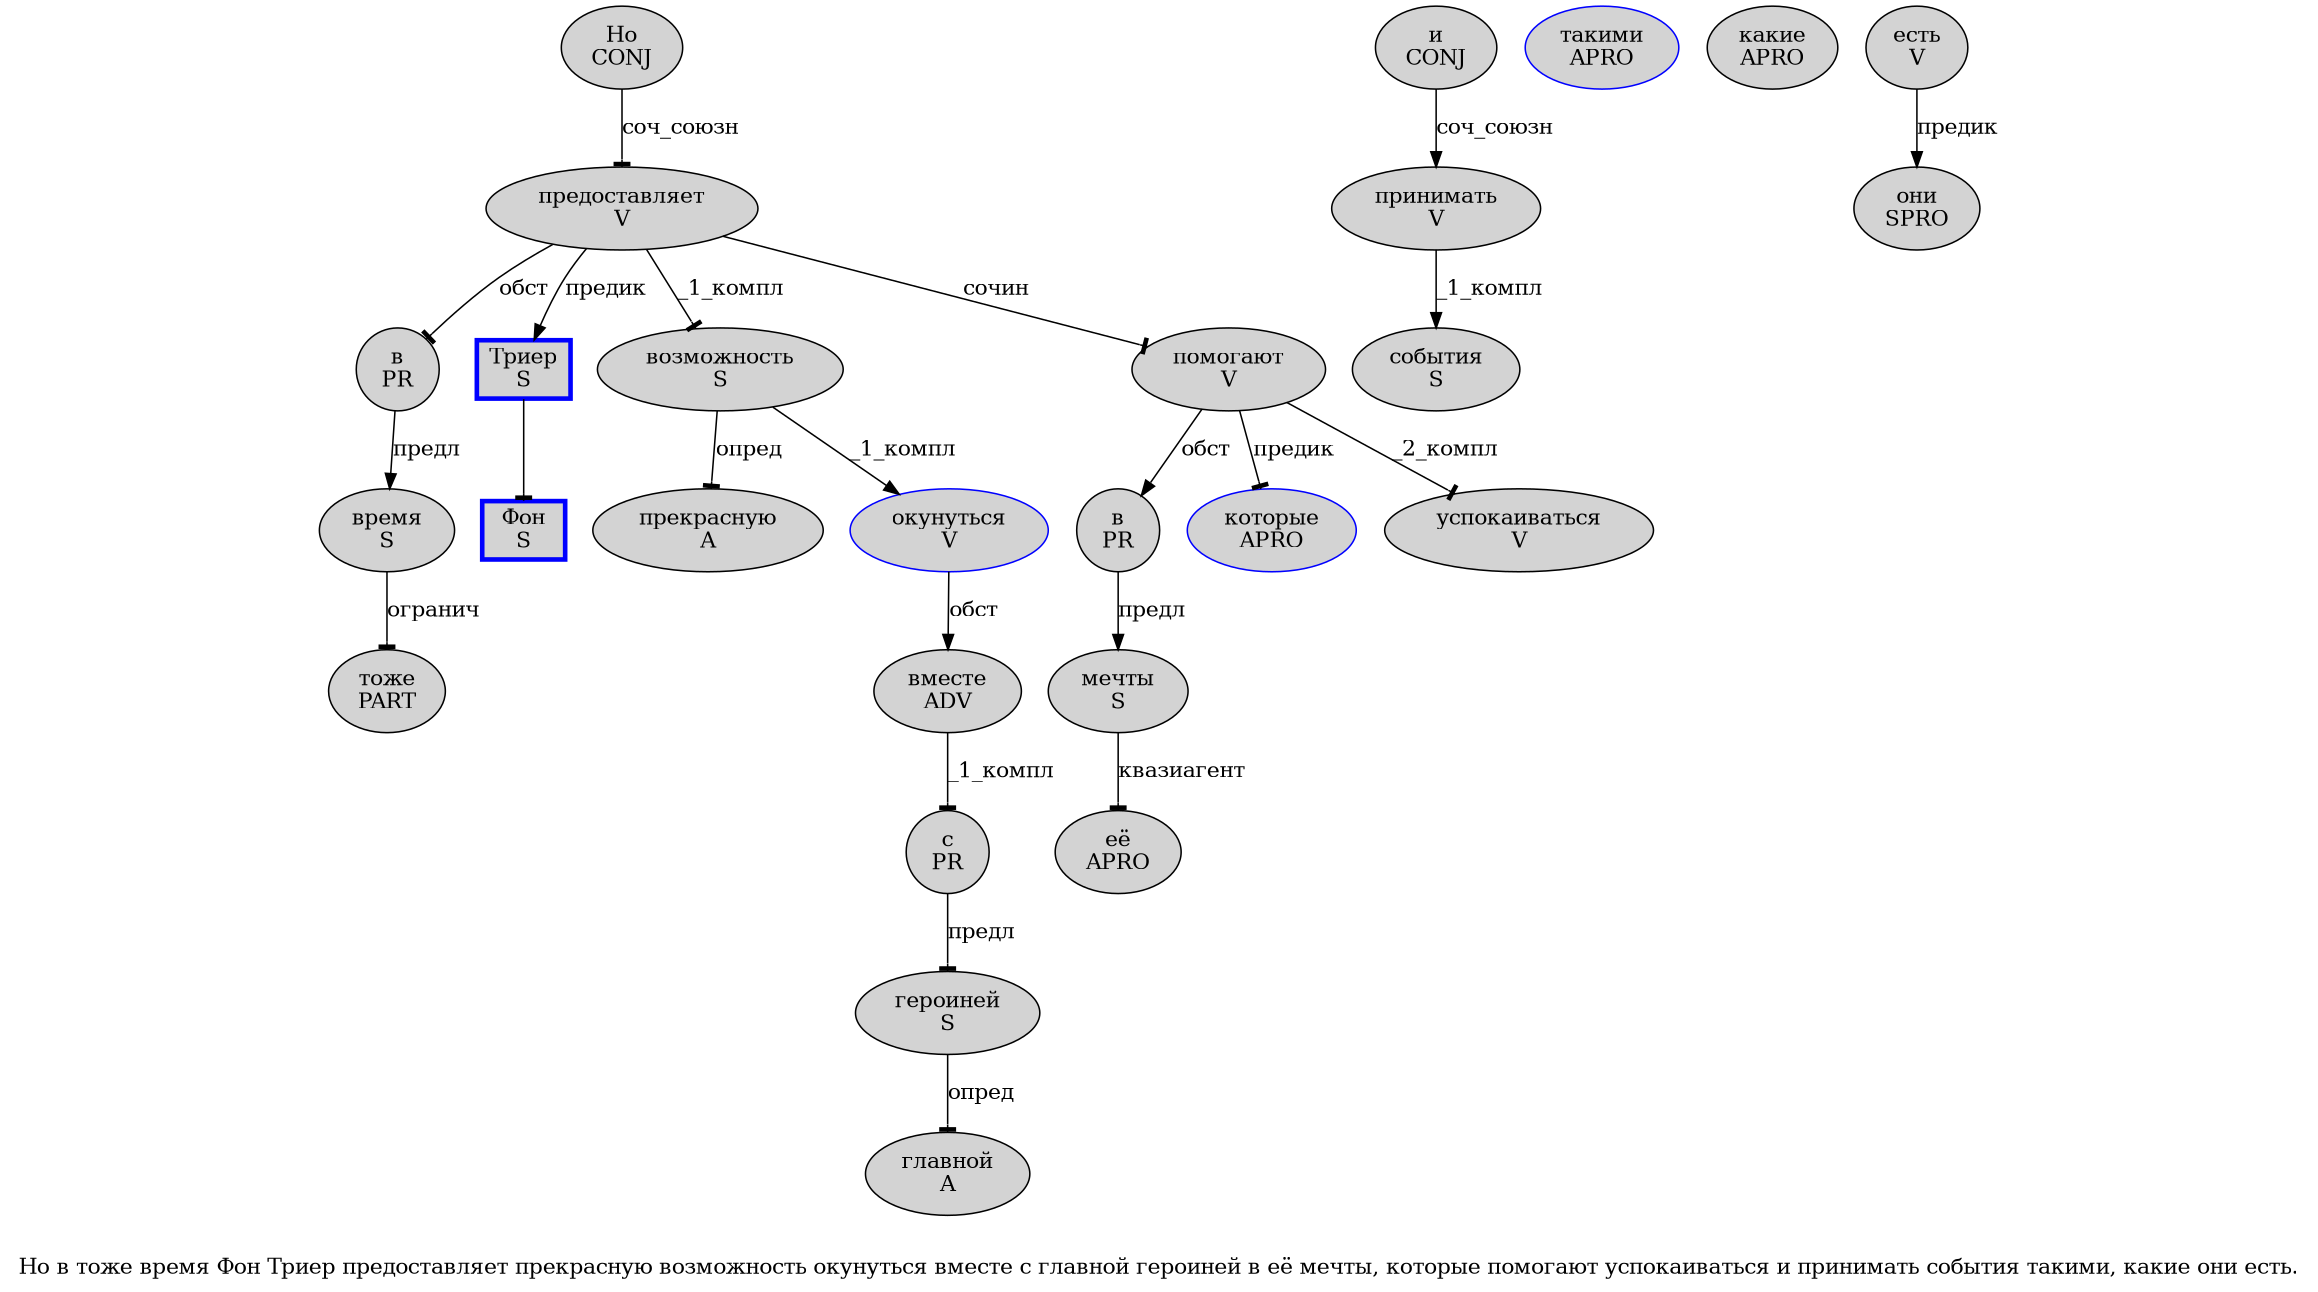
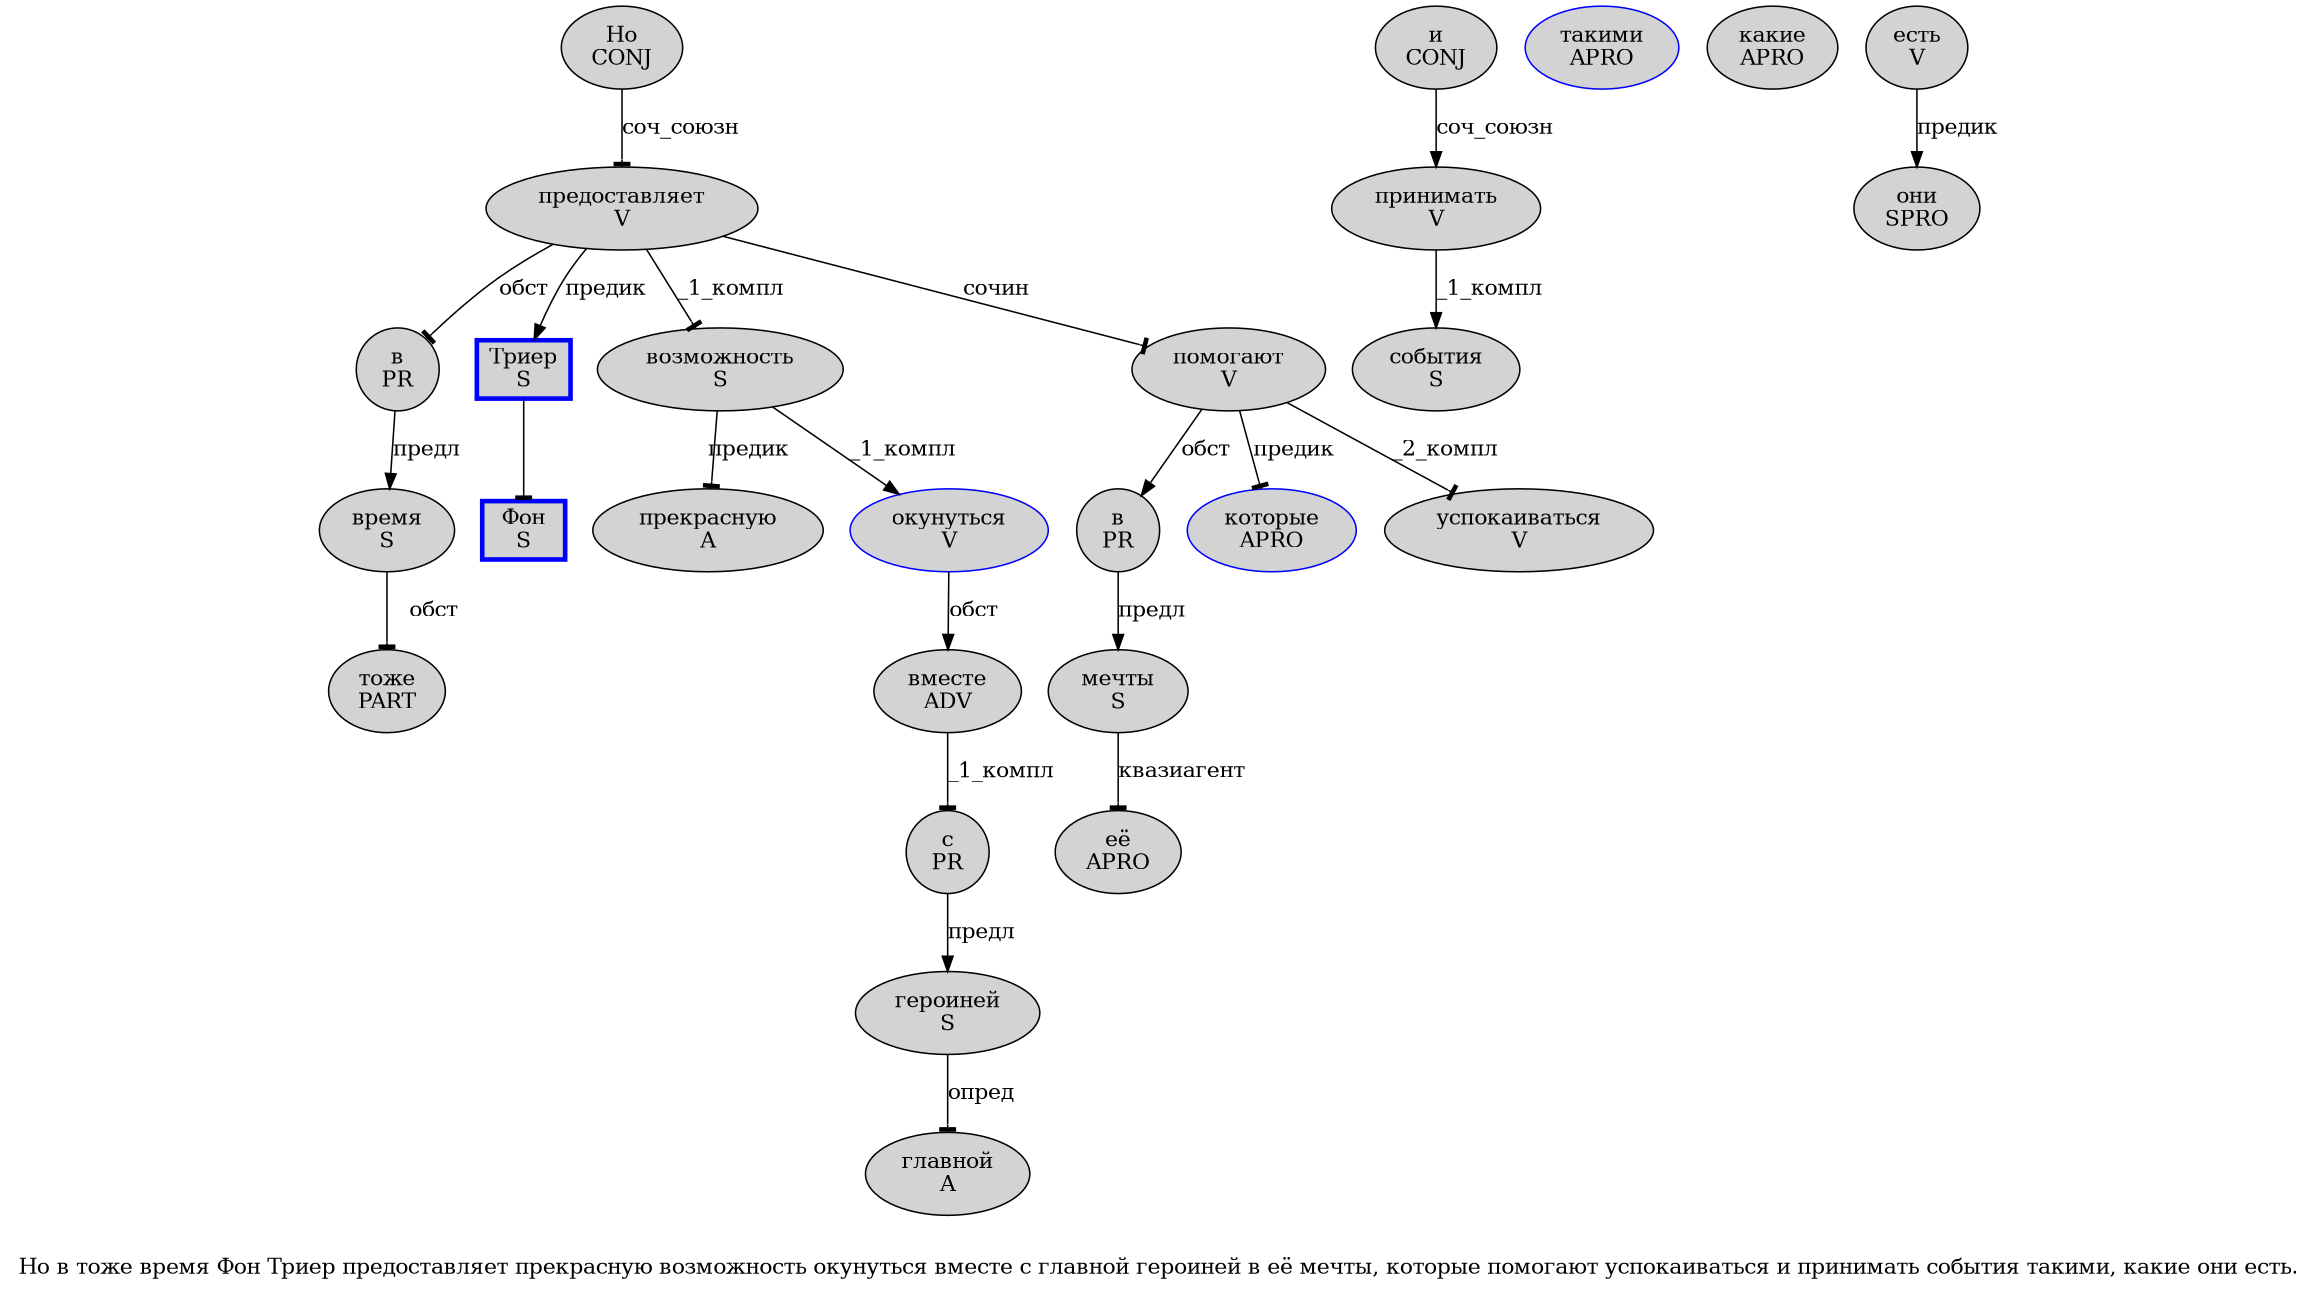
  digraph {
    fontname="DejaVu Serif"
    label="Но в тоже время Фон Триер предоставляет прекрасную возможность окунуться вместе с главной героиней в её мечты, которые помогают успокаиваться и принимать события такими, какие они есть."
    node [fillcolor=lightgray fontname="DejaVu Serif" penwidth=1 shape=ellipse style=filled]
    edge [arrowhead=tee fontname="DejaVu Serif"]
    n1 [label="Но\nCONJ"]
    n2 [label="предоставляет\nV"]
    n3 [label="в\nPR"]
    n4 [color=blue label="Триер\nS" penwidth=3 shape=box]
    n5 [label="возможность\nS"]
    n6 [label="помогают\nV"]
    n7 [label="время\nS"]
    n8 [label="тоже\nPART"]
    n9 [color=blue label="Фон\nS" penwidth=3 shape=box]
    n10 [label="прекрасную\nA"]
    n11 [color=blue label="окунуться\nV"]
    n12 [label="в\nPR"]
    n13 [color=blue label="которые\nAPRO"]
    n14 [label="успокаиваться\nV"]
    n15 [label="вместе\nADV"]
    n16 [label="с\nPR"]
    n17 [label="героиней\nS"]
    n18 [label="главной\nA"]
    n19 [label="мечты\nS"]
    n20 [label="её\nAPRO"]
    n21 [label="и\nCONJ"]
    n22 [label="принимать\nV"]
    n23 [label="события\nS"]
    n24 [color=blue label="такими\nAPRO"]
    n25 [label="какие\nAPRO"]
    n26 [label="они\nSPRO"]
    n27 [label="есть\nV"]
    n1 -> n2 [label="соч_союзн"]
    n2 -> n3 [label="обст"]
    n2 -> n4 [arrowhead=normal label="предик"]
    n2 -> n5 [label="_1_компл"]
    n2 -> n6 [label="сочин"]
    n3 -> n7 [arrowhead=normal label="предл"]
    n4 -> n9
-   n5 -> n10 [label="опред"]
+   n5 -> n10 [label="предик"]
    n5 -> n11 [arrowhead=normal label="_1_компл"]
    n6 -> n12 [arrowhead=normal label="обст"]
    n6 -> n13 [label="предик"]
    n6 -> n14 [label="_2_компл"]
-   n7 -> n8 [label="огранич"]
+   n7 -> n8 [label="обст"]
    n11 -> n15 [arrowhead=normal label="обст"]
    n12 -> n19 [arrowhead=normal label="предл"]
    n15 -> n16 [label="_1_компл"]
-   n16 -> n17 [label="предл"]
+   n16 -> n17 [arrowhead=normal label="предл"]
    n17 -> n18 [label="опред"]
    n19 -> n20 [label="квазиагент"]
    n21 -> n22 [arrowhead=normal label="соч_союзн"]
    n22 -> n23 [arrowhead=normal label="_1_компл"]
    n27 -> n26 [arrowhead=normal label="предик"]
  }
